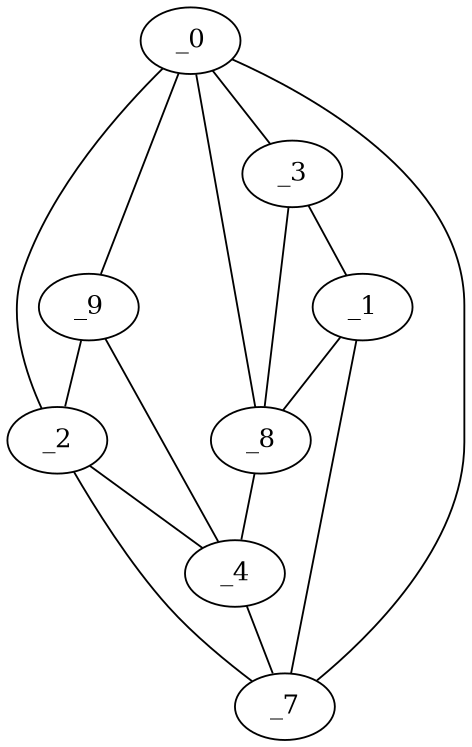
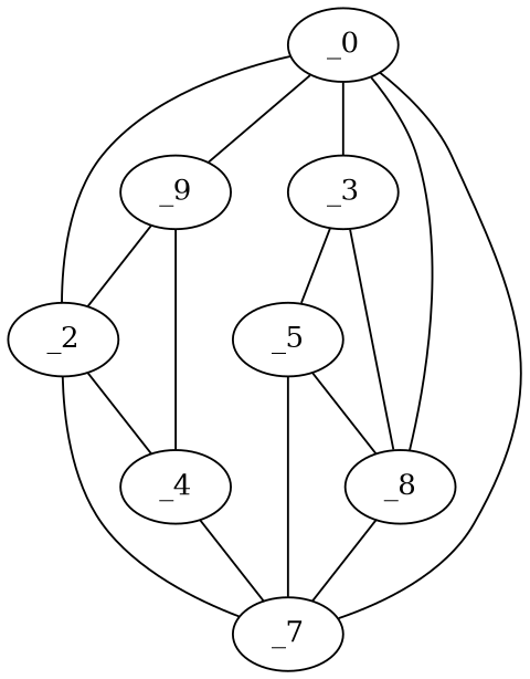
  graph {
    node [x=95 y=39]
    edge [valence=2]
    _0 [x=48]
    n2 [label=_9 x=74 y=10]
    _2 [x=83]
    _3 [x=94 y=106]
    n5 [label=_8 x=96 y=116]
    _7 [x=99 y=66]
    _4 [y=49]
-   _5 [y=92 label=_1]
+   _5 [y=92]
    _0 -- n2 [valence=1]
    _0 -- _2
    _0 -- _3
    _0 -- n5 [valence=1]
    _0 -- _7
    n2 -- _2
    n2 -- _4 [valence=1]
    _2 -- _7
    _2 -- _4
    _3 -- n5 [valence=1]
    _3 -- _5
-   n5 -- _4 [valence=1]
+   n5 -- _7 [valence=1]
    _4 -- _7 [valence=1]
    _5 -- n5
    _5 -- _7 [valence=1]
  }
